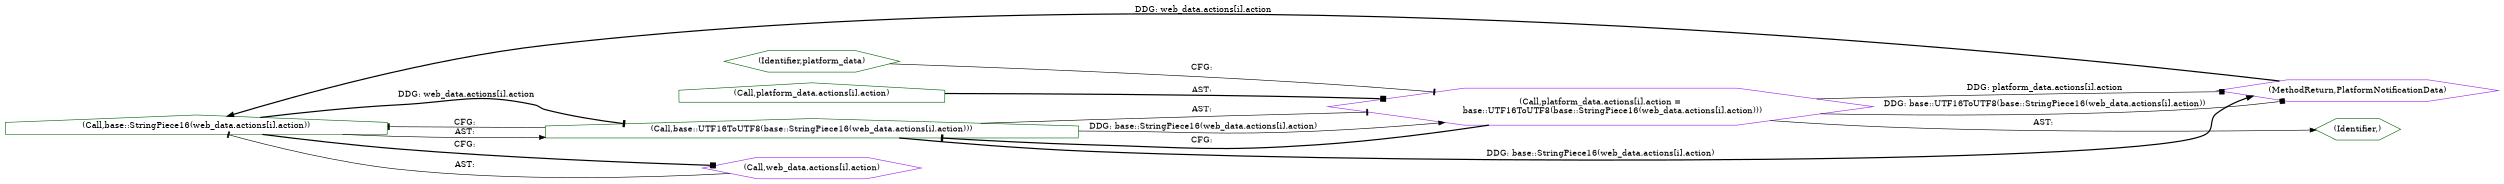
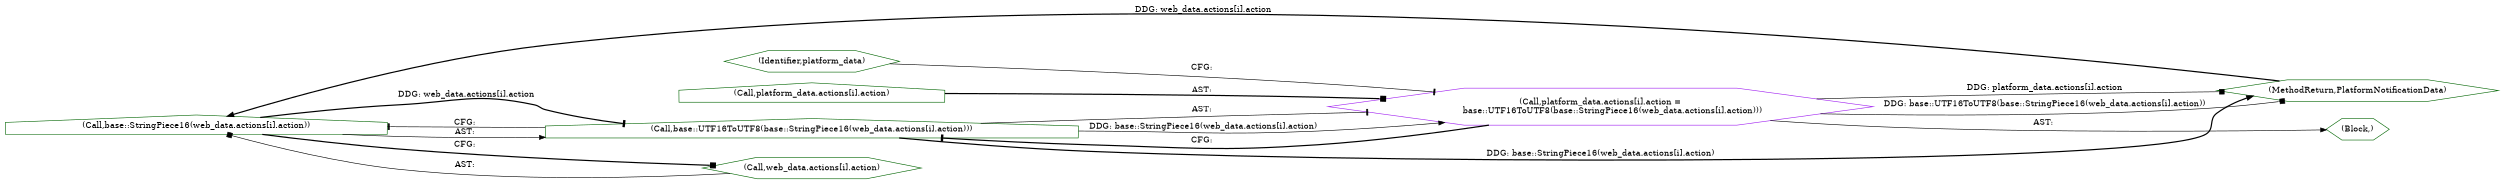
  digraph {
    rankdir=LR
    node [color=darkgreen shape=hexagon]
    edge [arrowhead=normal style=solid]
    n1 [label="(Call,base::StringPiece16(web_data.actions[i].action))" shape=house]
    n2 [label="(Call,base::UTF16ToUTF8(base::StringPiece16(web_data.actions[i].action)))" shape=house]
-   n3 [color=purple label="(Call,web_data.actions[i].action)"]
-   n4 [color=purple label="(MethodReturn,PlatformNotificationData)"]
+   n3 [label="(Call,web_data.actions[i].action)"]
+   n4 [label="(MethodReturn,PlatformNotificationData)"]
    n5 [color=purple label="(Call,platform_data.actions[i].action =\n         base::UTF16ToUTF8(base::StringPiece16(web_data.actions[i].action)))"]
-   n6 [label="(Identifier,)"]
+   n6 [label="(Block,)"]
    n7 [label="(Identifier,platform_data)"]
    n8 [label="(Call,platform_data.actions[i].action)" shape=house]
    n1 -> n2 [label="AST: "]
    n1 -> n2 [arrowhead=tee label="DDG: web_data.actions[i].action" style=bold]
    n1 -> n3 [arrowhead=box label="CFG: " style=bold]
    n2 -> n1 [arrowhead=tee label="CFG: "]
    n2 -> n4 [label="DDG: base::StringPiece16(web_data.actions[i].action)" style=bold]
    n2 -> n5 [arrowhead=tee label="AST: "]
    n2 -> n5 [label="DDG: base::StringPiece16(web_data.actions[i].action)"]
-   n3 -> n1 [arrowhead=tee label="AST: "]
+   n3 -> n1 [arrowhead=box label="AST: "]
    n4 -> n1 [label="DDG: web_data.actions[i].action" style=bold]
    n5 -> n2 [arrowhead=tee label="CFG: " style=bold]
    n5 -> n4 [arrowhead=box label="DDG: platform_data.actions[i].action"]
    n5 -> n4 [arrowhead=box label="DDG: base::UTF16ToUTF8(base::StringPiece16(web_data.actions[i].action))"]
    n5 -> n6 [label="AST: "]
    n7 -> n5 [arrowhead=tee label="CFG: "]
    n8 -> n5 [arrowhead=box label="AST: " style=bold]
  }
